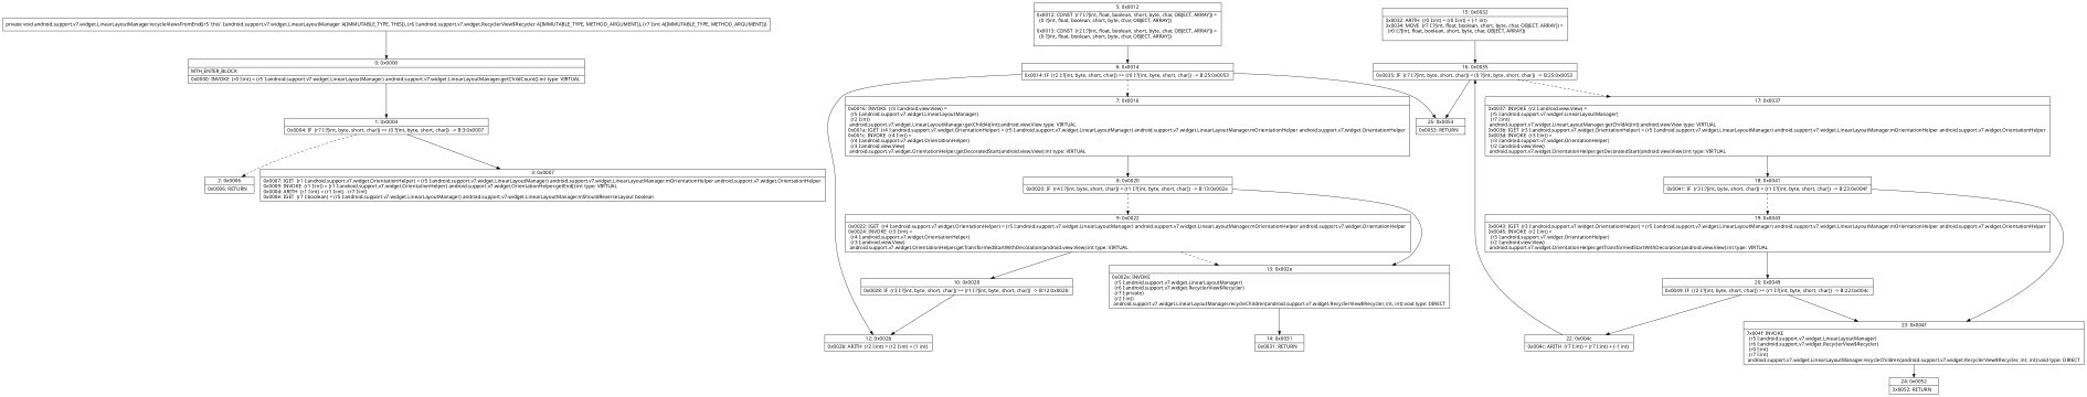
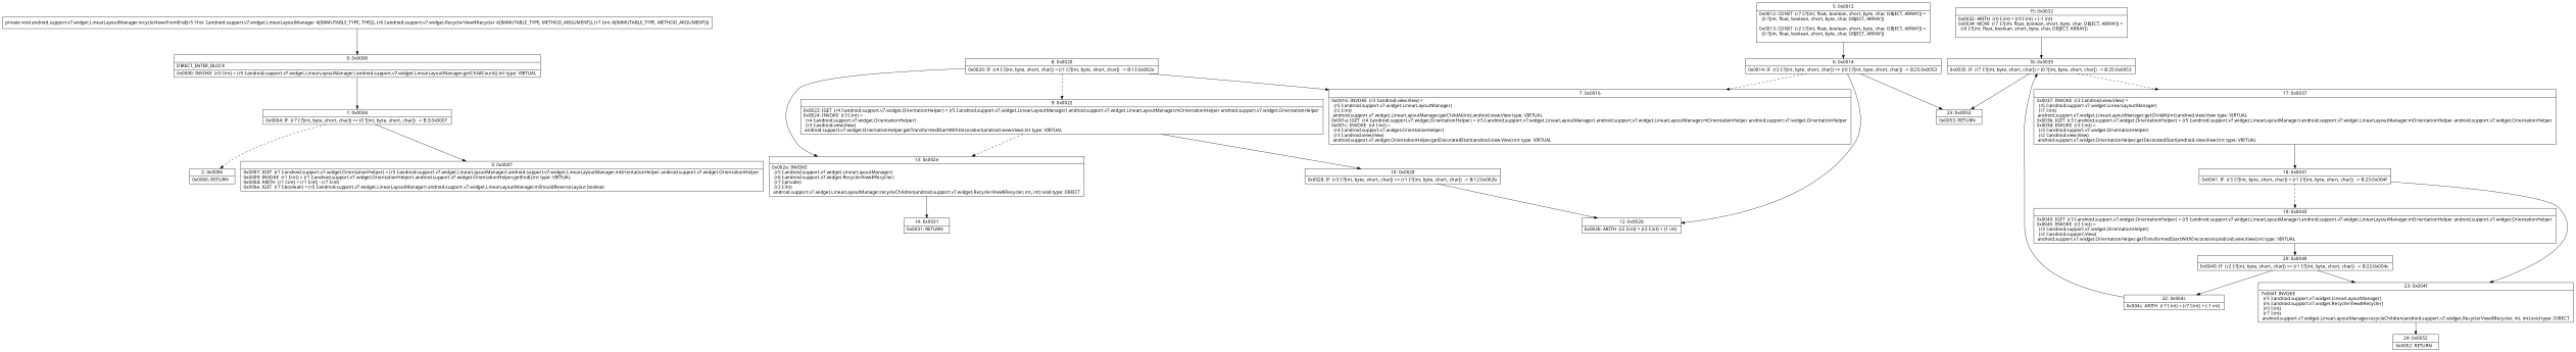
  digraph {
    fontname="Noto Sans"
    node [fontname="Noto Sans" shape=record]
    edge [fontname="Noto Sans"]
-   n1 [label="{0\:\ 0x0000|MTH_ENTER_BLOCK\l|0x0000: INVOKE  (r0 I:int) = (r5 I:android.support.v7.widget.LinearLayoutManager) android.support.v7.widget.LinearLayoutManager.getChildCount():int type: VIRTUAL \l}"]
+   n1 [label="{0\:\ 0x0000|DIRECT_ENTER_BLOCK\l|0x0000: INVOKE  (r0 I:int) = (r5 I:android.support.v7.widget.LinearLayoutManager) android.support.v7.widget.LinearLayoutManager.getChildCount():int type: VIRTUAL \l}"]
    n2 [label="{1\:\ 0x0004|0x0004: IF  (r7 I:?[int, byte, short, char]) \>= (0 ?[int, byte, short, char])  \-\> B:3:0x0007 \l}"]
    n3 [label="{2\:\ 0x0006|0x0006: RETURN   \l}"]
    n4 [label="{3\:\ 0x0007|0x0007: IGET  (r1 I:android.support.v7.widget.OrientationHelper) = (r5 I:android.support.v7.widget.LinearLayoutManager) android.support.v7.widget.LinearLayoutManager.mOrientationHelper android.support.v7.widget.OrientationHelper \l0x0009: INVOKE  (r1 I:int) = (r1 I:android.support.v7.widget.OrientationHelper) android.support.v7.widget.OrientationHelper.getEnd():int type: VIRTUAL \l0x000d: ARITH  (r1 I:int) = (r1 I:int) \- (r7 I:int) \l0x000e: IGET  (r7 I:boolean) = (r5 I:android.support.v7.widget.LinearLayoutManager) android.support.v7.widget.LinearLayoutManager.mShouldReverseLayout boolean \l}"]
    n5 [label="{5\:\ 0x0012|0x0012: CONST  (r7 I:?[int, float, boolean, short, byte, char, OBJECT, ARRAY]) = \l  (0 ?[int, float, boolean, short, byte, char, OBJECT, ARRAY])\l \l0x0013: CONST  (r2 I:?[int, float, boolean, short, byte, char, OBJECT, ARRAY]) = \l  (0 ?[int, float, boolean, short, byte, char, OBJECT, ARRAY])\l \l}"]
    n6 [label="{6\:\ 0x0014|0x0014: IF  (r2 I:?[int, byte, short, char]) \>= (r0 I:?[int, byte, short, char])  \-\> B:25:0x0053 \l}"]
    n7 [label="{15\:\ 0x0032|0x0032: ARITH  (r0 I:int) = (r0 I:int) + (\-1 int) \l0x0034: MOVE  (r7 I:?[int, float, boolean, short, byte, char, OBJECT, ARRAY]) = \l  (r0 I:?[int, float, boolean, short, byte, char, OBJECT, ARRAY])\l \l}"]
    n8 [label="{16\:\ 0x0035|0x0035: IF  (r7 I:?[int, byte, short, char]) \< (0 ?[int, byte, short, char])  \-\> B:25:0x0053 \l}"]
    n9 [label="{7\:\ 0x0016|0x0016: INVOKE  (r3 I:android.view.View) = \l  (r5 I:android.support.v7.widget.LinearLayoutManager)\l  (r2 I:int)\l android.support.v7.widget.LinearLayoutManager.getChildAt(int):android.view.View type: VIRTUAL \l0x001a: IGET  (r4 I:android.support.v7.widget.OrientationHelper) = (r5 I:android.support.v7.widget.LinearLayoutManager) android.support.v7.widget.LinearLayoutManager.mOrientationHelper android.support.v7.widget.OrientationHelper \l0x001c: INVOKE  (r4 I:int) = \l  (r4 I:android.support.v7.widget.OrientationHelper)\l  (r3 I:android.view.View)\l android.support.v7.widget.OrientationHelper.getDecoratedStart(android.view.View):int type: VIRTUAL \l}"]
    n10 [label="{25\:\ 0x0053|0x0053: RETURN   \l}"]
    n11 [label="{12\:\ 0x002b|0x002b: ARITH  (r2 I:int) = (r2 I:int) + (1 int) \l}"]
    n12 [label="{8\:\ 0x0020|0x0020: IF  (r4 I:?[int, byte, short, char]) \< (r1 I:?[int, byte, short, char])  \-\> B:13:0x002e \l}"]
    n13 [label="{9\:\ 0x0022|0x0022: IGET  (r4 I:android.support.v7.widget.OrientationHelper) = (r5 I:android.support.v7.widget.LinearLayoutManager) android.support.v7.widget.LinearLayoutManager.mOrientationHelper android.support.v7.widget.OrientationHelper \l0x0024: INVOKE  (r3 I:int) = \l  (r4 I:android.support.v7.widget.OrientationHelper)\l  (r3 I:android.view.View)\l android.support.v7.widget.OrientationHelper.getTransformedStartWithDecoration(android.view.View):int type: VIRTUAL \l}"]
    n14 [label="{13\:\ 0x002e|0x002e: INVOKE  \l  (r5 I:android.support.v7.widget.LinearLayoutManager)\l  (r6 I:android.support.v7.widget.RecyclerView$Recycler)\l  (r7 I:private)\l  (r2 I:int)\l android.support.v7.widget.LinearLayoutManager.recycleChildren(android.support.v7.widget.RecyclerView$Recycler, int, int):void type: DIRECT \l}"]
    n15 [label="{10\:\ 0x0028|0x0028: IF  (r3 I:?[int, byte, short, char]) \>= (r1 I:?[int, byte, short, char])  \-\> B:12:0x002b \l}"]
    n16 [label="{14\:\ 0x0031|0x0031: RETURN   \l}"]
    n17 [label="{17\:\ 0x0037|0x0037: INVOKE  (r2 I:android.view.View) = \l  (r5 I:android.support.v7.widget.LinearLayoutManager)\l  (r7 I:int)\l android.support.v7.widget.LinearLayoutManager.getChildAt(int):android.view.View type: VIRTUAL \l0x003b: IGET  (r3 I:android.support.v7.widget.OrientationHelper) = (r5 I:android.support.v7.widget.LinearLayoutManager) android.support.v7.widget.LinearLayoutManager.mOrientationHelper android.support.v7.widget.OrientationHelper \l0x003d: INVOKE  (r3 I:int) = \l  (r3 I:android.support.v7.widget.OrientationHelper)\l  (r2 I:android.view.View)\l android.support.v7.widget.OrientationHelper.getDecoratedStart(android.view.View):int type: VIRTUAL \l}"]
    n18 [label="{18\:\ 0x0041|0x0041: IF  (r3 I:?[int, byte, short, char]) \< (r1 I:?[int, byte, short, char])  \-\> B:23:0x004f \l}"]
-   n19 [label="{19\:\ 0x0043|0x0043: IGET  (r3 I:android.support.v7.widget.OrientationHelper) = (r5 I:android.support.v7.widget.LinearLayoutManager) android.support.v7.widget.LinearLayoutManager.mOrientationHelper android.support.v7.widget.OrientationHelper \l0x0045: INVOKE  (r2 I:int) = \l  (r3 I:android.support.v7.widget.OrientationHelper)\l  (r2 I:android.view.View)\l android.support.v7.widget.OrientationHelper.getTransformedStartWithDecoration(android.view.View):int type: VIRTUAL \l}"]
+   n19 [label="{19\:\ 0x0043|0x0043: IGET  (r3 I:android.support.v7.widget.OrientationHelper) = (r5 I:android.support.v7.widget.LinearLayoutManager) android.support.v7.widget.LinearLayoutManager.mOrientationHelper android.support.v7.widget.OrientationHelper \l0x0045: INVOKE  (r2 I:int) = \l  (r3 I:android.support.v7.widget.OrientationHelper)\l  (r2 I:android.support.View)\l android.support.v7.widget.OrientationHelper.getTransformedStartWithDecoration(android.view.View):int type: VIRTUAL \l}"]
    n20 [label="{23\:\ 0x004f|7x004f: INVOKE  \l  (r5 I:android.support.v7.widget.LinearLayoutManager)\l  (r6 I:android.support.v7.widget.RecyclerView$Recycler)\l  (r0 I:int)\l  (r7 I:int)\l android.support.v7.widget.LinearLayoutManager.recycleChildren(android.support.v7.widget.RecyclerView$Recycler, int, int):void type: DIRECT \l}"]
    n21 [label="{20\:\ 0x0049|0x0049: IF  (r2 I:?[int, byte, short, char]) \>= (r1 I:?[int, byte, short, char])  \-\> B:22:0x004c \l}"]
    n22 [label="{24\:\ 0x0052|0x0052: RETURN   \l}"]
    n23 [label="{22\:\ 0x004c|0x004c: ARITH  (r7 I:int) = (r7 I:int) + (\-1 int) \l}"]
    n24 [label="{private void android.support.v7.widget.LinearLayoutManager.recycleViewsFromEnd((r5 'this' I:android.support.v7.widget.LinearLayoutManager A[IMMUTABLE_TYPE, THIS]), (r6 I:android.support.v7.widget.RecyclerView$Recycler A[IMMUTABLE_TYPE, METHOD_ARGUMENT]), (r7 I:int A[IMMUTABLE_TYPE, METHOD_ARGUMENT])) }"]
    n1 -> n2
    n2 -> n3 [style=dashed]
    n2 -> n4
    n5 -> n6
    n6 -> n9 [style=dashed]
    n6 -> n10
    n6 -> n11
    n7 -> n8
    n8 -> n10
    n8 -> n17 [style=dashed]
-   n9 -> n12
+   n12 -> n9
    n12 -> n13 [style=dashed]
    n12 -> n14
    n13 -> n14 [style=dashed]
    n13 -> n15
    n14 -> n16
    n15 -> n11
    n17 -> n18
    n18 -> n19 [style=dashed]
    n18 -> n20
    n19 -> n21
    n20 -> n22
    n21 -> n20 [style=solid]
    n21 -> n23
    n23 -> n8
    n24 -> n1
  }
